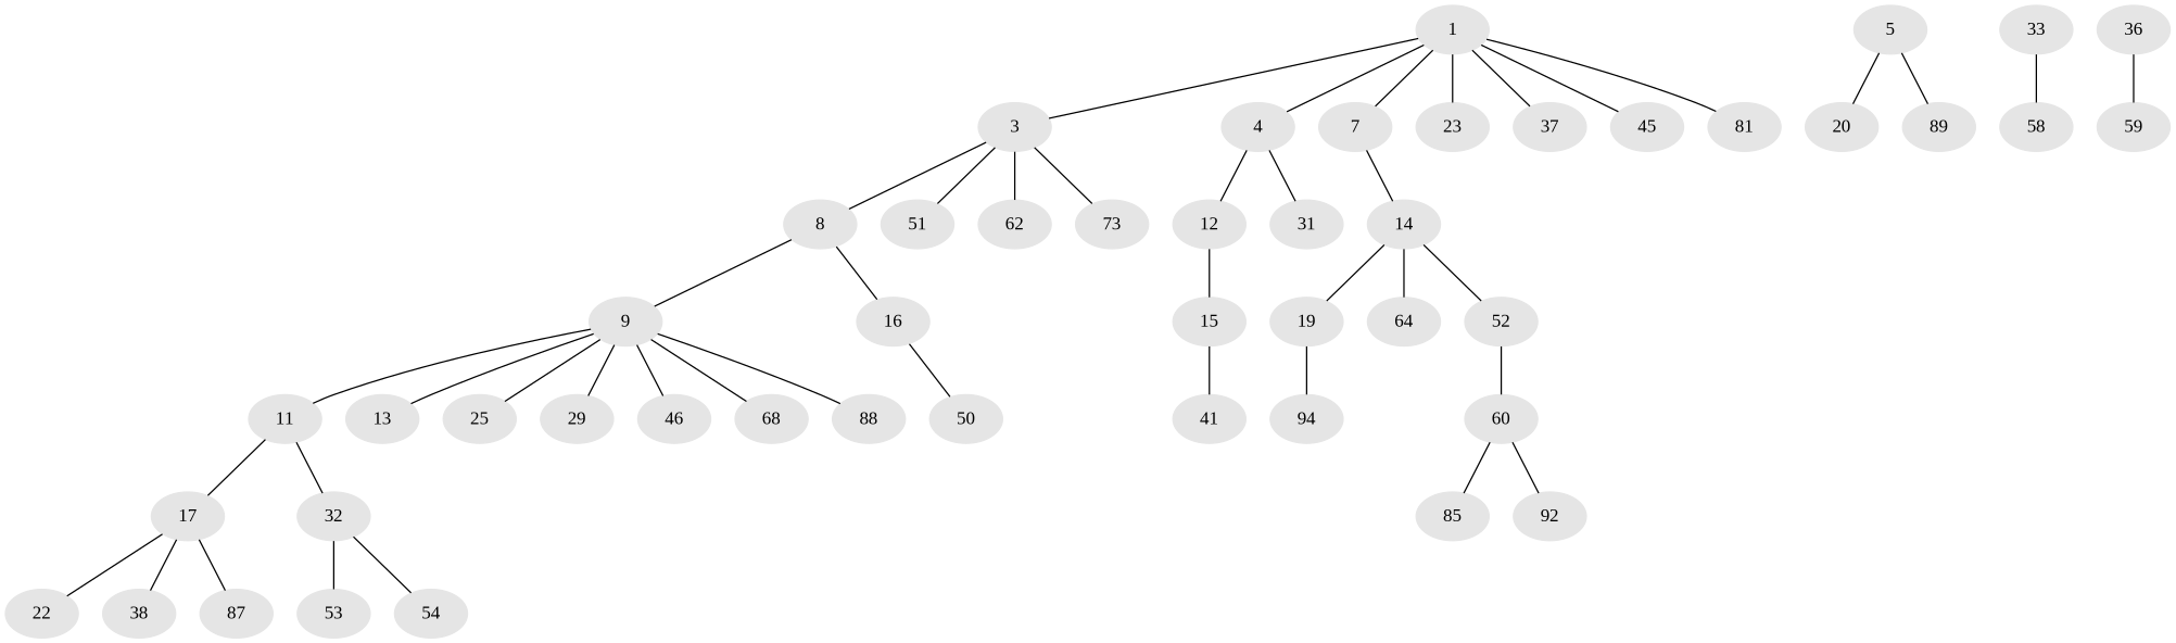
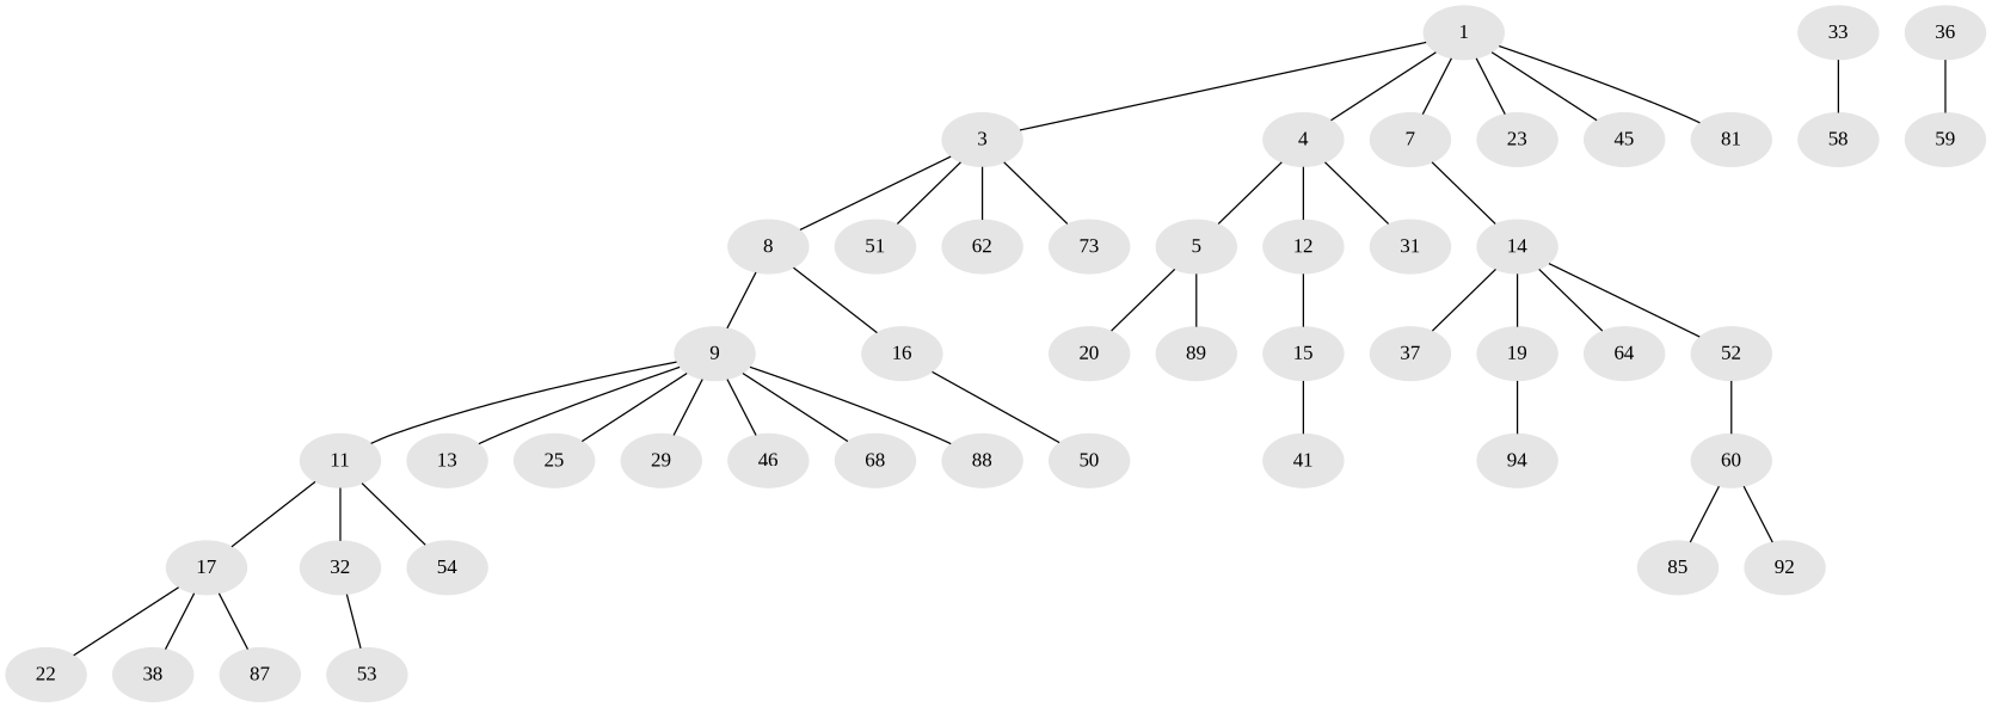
  graph {
    fontname="Liberation Serif"
    node [color=gray90 fontname="Liberation Serif" style=filled]
    edge [fontname="Liberation Serif"]
    1 [super="+2"]
    3 [super="+24"]
    4
    7 [super="+63"]
    23
    37 [super="+74"]
    45 [super="+56"]
    81
    8 [super="+43"]
    51
    62 [super="+69+90"]
    73
    5 [super="+6"]
    12 [super="+40"]
    31
    14 [super="+18+55"]
    9 [super="+10+35"]
    16 [super="+21"]
    20 [super="+27+28+82"]
    89
    15 [super="+42"]
    33 [super="+44"]
    58 [super="+76"]
    19
    n25 [label=64]
    52 [super="+57+75"]
    11
    13
    25 [super="+71"]
    29 [super="+84"]
    46 [super="+61"]
    68
    88
    50 [super="+91"]
    17
    32 [super="+77"]
    22 [super="+70"]
    38 [super="+39"]
    87
    53
    54
    41 [super="+80"]
    94
    36 [super="+47"]
    59
    60 [super="+64"]
    85
    92
    1 -- 3
    1 -- 4
    1 -- 7
    1 -- 23
-   1 -- 37
+   14 -- 37
    1 -- 45
    1 -- 81
    3 -- 8
    3 -- 51
    3 -- 62
    3 -- 73
+   4 -- 5
    4 -- 12
    4 -- 31
    7 -- 14
    8 -- 9
    8 -- 16
    5 -- 20
    5 -- 89
    12 -- 15
    14 -- 19
    14 -- n25
    14 -- 52
    9 -- 11
    9 -- 13
    9 -- 25
    9 -- 29
    9 -- 46
    9 -- 68
    9 -- 88
    16 -- 50
    15 -- 41
    33 -- 58
    19 -- 94
    52 -- 60
    11 -- 17
    11 -- 32
    17 -- 22
    17 -- 38
    17 -- 87
    32 -- 53
-   32 -- 54
+   11 -- 54
    36 -- 59
    60 -- 85
    60 -- 92
  }
